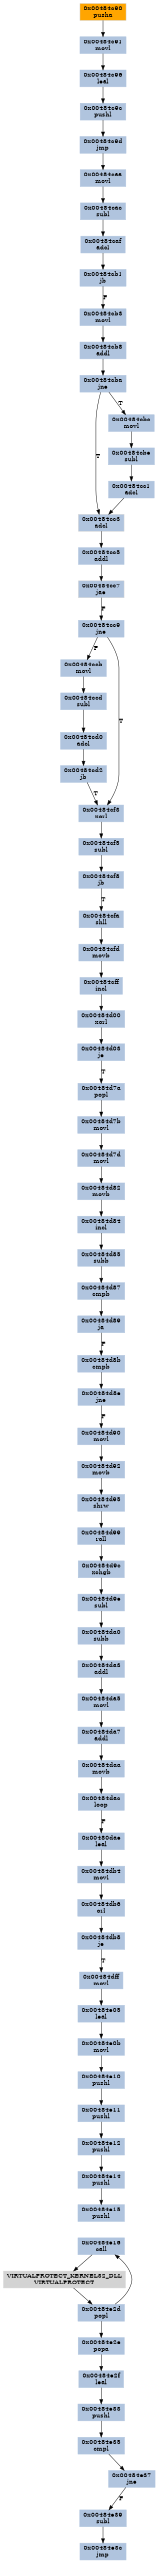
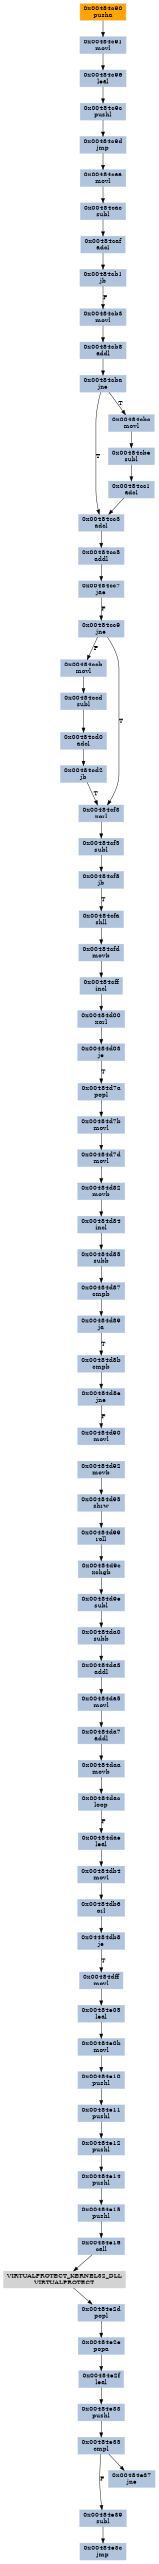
  strict digraph {
    node [color=lightsteelblue fillcolor=lightsteelblue shape=rectangle style=filled]
    edge [color="#000000"]
    n1 [label="0x00484da7\naddl"]
    n2 [label="0x00484daa\nmovb"]
    n3 [label="0x00484dac\nloop"]
-   n4 [label="0x00480dae\nleal"]
+   n4 [label="0x00484dae\nleal"]
    n5 [label="0x00484d8b\ncmpb"]
    n6 [label="0x00484d8e\njne"]
    n7 [label="0x00484d90\nmovl"]
    n8 [label="0x00484d92\nmovb"]
    n9 [label="0x00484cfd\nmovb"]
    n10 [label="0x00484cff\nincl"]
    n11 [label="0x00484d00\nxorl"]
    n12 [label="0x00484d03\nje"]
    n13 [label="0x00484d7d\nmovl"]
    n14 [label="0x00484d82\nmovb"]
    n15 [label="0x00484d84\nincl"]
    n16 [label="0x00484d85\nsubb"]
    n17 [label="0x00484ccb\nmovl"]
    n18 [label="0x00484ccd\nsubl"]
    n19 [label="0x00484cd0\nadcl"]
    n20 [label="0x00484cd2\njb"]
    n21 [label="0x00484d9e\nsubl"]
    n22 [label="0x00484da0\nsubb"]
    n23 [label="0x00484da3\naddl"]
    n24 [label="0x00484da5\nmovl"]
    n25 [label="0x00484d7a\npopl"]
    n26 [label="0x00484c9c\npushl"]
    n27 [label="0x00484c9d\njmp"]
    n28 [label="0x00484caa\nmovl"]
    n29 [label="0x00484cac\nsubl"]
    n30 [label="0x00484e16\ncall"]
    n31 [color=lightgrey fillcolor=lightgrey label="VIRTUALPROTECT_KERNEL32_DLL\nVIRTUALPROTECT"]
    n32 [label="0x00484e2d\npopl"]
    n33 [label="0x00484e2e\npopa"]
    n34 [label="0x00484caf\nadcl"]
    n35 [label="0x00484cb1\njb"]
    n36 [label="0x00484cb3\nmovl"]
    n37 [label="0x00484cf3\nxorl"]
    n38 [color=lightgrey label="0x00484cc7\njae"]
    n39 [label="0x00484cc9\njne"]
    n40 [label="0x00484cf5\nsubl"]
    n41 [label="0x00484cf8\njb"]
    n42 [label="0x00484db4\nmovl"]
    n43 [label="0x00484db6\norl"]
-   n44 [label="0x00484db8\nje"]
+   n44 [label="0x04484db8\nje"]
    n45 [label="0x00484d95\nshrw"]
    n46 [label="0x00484d99\nroll"]
    n47 [label="0x00484d9c\nxchgb"]
    n48 [label="0x00484e10\npushl"]
    n49 [label="0x00484e11\npushl"]
    n50 [label="0x00484e12\npushl"]
    n51 [label="0x00484e14\npushl"]
    n52 [color=lightgrey fillcolor=orange label="0x00484c90\npusha"]
    n53 [label="0x00484c91\nmovl"]
    n54 [label="0x00484c96\nleal"]
    n55 [label="0x00484cbe\nsubl"]
    n56 [label="0x00484cc1\nadcl"]
    n57 [color=lightgrey label="0x00484cc3\nadcl"]
    n58 [label="0x00484cc5\naddl"]
    n59 [label="0x00484e39\nsubl"]
    n60 [label="0x00484e3c\njmp"]
    n61 [label="0x00484e2f\nleal"]
    n62 [label="0x00484e33\npushl"]
    n63 [label="0x00484e35\ncmpl"]
    n64 [label="0x00484cb8\naddl"]
    n65 [label="0x00484cba\njne"]
    n66 [label="0x00484cbc\nmovl"]
    n67 [label="0x00484e37\njne"]
    n68 [label="0x00484d7b\nmovl"]
    n69 [label="0x00484e15\npushl"]
    n70 [label="0x00484dff\nmovl"]
    n71 [label="0x00484e05\nleal"]
    n72 [label="0x00484d89\nja"]
    n73 [label="0x00484d87\ncmpb"]
    n74 [label="0x00484e0b\nmovl"]
    n75 [label="0x00484cfa\nshll"]
    n1 -> n2
    n2 -> n3
    n3 -> n4 [label=F]
    n4 -> n42
    n5 -> n6
    n6 -> n7 [label=F]
-   n7 -> n8
    n8 -> n45
    n9 -> n10
    n10 -> n11
    n11 -> n12
    n12 -> n25 [label=T]
    n13 -> n14
    n14 -> n15
    n15 -> n16
    n16 -> n73
    n17 -> n18
    n18 -> n19
    n19 -> n20
    n20 -> n37 [label=T]
    n21 -> n22
    n22 -> n23
    n23 -> n24
    n24 -> n1
    n25 -> n68
    n26 -> n27
    n27 -> n28
    n28 -> n29
    n29 -> n34
    n30 -> n31
    n31 -> n32
    n32 -> n33
    n33 -> n61
    n34 -> n35
    n35 -> n36 [label=F]
    n36 -> n64
    n37 -> n40
    n38 -> n39 [label=F]
    n39 -> n17 [label=F]
    n39 -> n37 [label=T]
    n40 -> n41
    n41 -> n75 [label=T]
    n42 -> n43
    n43 -> n44
    n44 -> n70 [label=T]
    n45 -> n46
    n46 -> n47
    n47 -> n21
    n48 -> n49
    n49 -> n50
    n50 -> n51
    n51 -> n69
    n52 -> n53
    n53 -> n54
    n54 -> n26
    n55 -> n56
    n56 -> n57
    n57 -> n58
    n58 -> n38
    n59 -> n60
    n61 -> n62
    n62 -> n63
    n63 -> n67
    n64 -> n65
    n65 -> n57 [label=T]
    n65 -> n66 [label=T]
    n66 -> n55
-   n67 -> n59 [label=F]
+   n63 -> n59 [label=F]
    n68 -> n13
-   n32 -> n30
+   n69 -> n30
    n70 -> n71
    n71 -> n74
-   n72 -> n5 [label=F]
+   n72 -> n5 [label=T]
    n73 -> n72
    n74 -> n48
    n75 -> n9
  }
